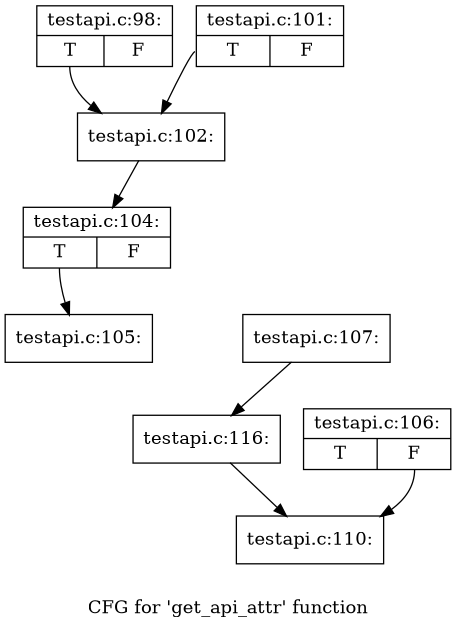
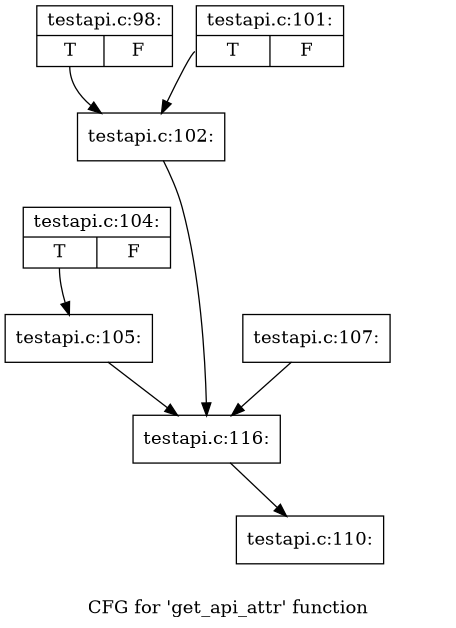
  digraph {
    label="CFG for 'get_api_attr' function"
    node [shape=record]
    n1 [label="{testapi.c:98:|{<s0>T|<s1>F}}"]
    n2 [label="{testapi.c:102:}"]
    n3 [label="{testapi.c:104:|{<s0>T|<s1>F}}"]
    n4 [label="{testapi.c:101:|{<s0>T|<s1>F}}"]
    n5 [label="{testapi.c:105:}"]
    n6 [label="{testapi.c:116:}"]
-   n7 [label="{testapi.c:106:|{<s0>T|<s1>F}}"]
    n8 [label="{testapi.c:110:}"]
    n9 [label="{testapi.c:107:}"]
    n1 -> n2 [tailport=s0]
-   n2 -> n3
+   n2 -> n6
    n3 -> n5 [tailport=s0]
    n4 -> n2 [tailport=s0]
+   n5 -> n6
    n6 -> n8
-   n7 -> n8 [tailport=s1]
    n9 -> n6
  }
